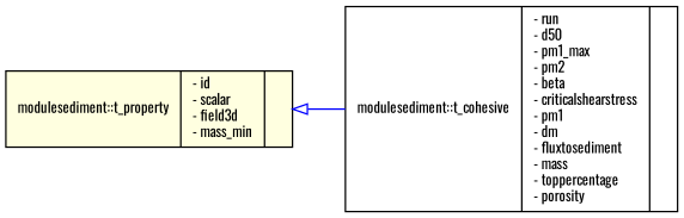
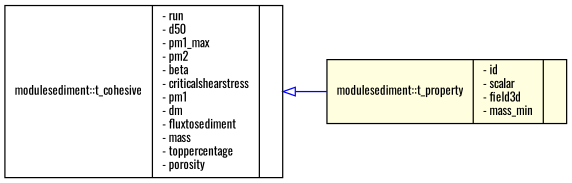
  digraph {
    rankdir=LR
    fontname=Oswald
    node [color=black fontname=Oswald fontsize=10 shape=record style=filled]
    n1 [fillcolor=white fontcolor=black height=0.2 label="{modulesediment::t_cohesive\n|- run\l- d50\l- pm1_max\l- pm2\l- beta\l- criticalshearstress\l- pm1\l- dm\l- fluxtosediment\l- mass\l- toppercentage\l- porosity\l|}" width=0.4]
    n2 [fillcolor=lightyellow height=0.2 label="{modulesediment::t_property\n|- id\l- scalar\l- field3d\l- mass_min\l|}" width=0.4]
-   n2 -> n1 [arrowtail=onormal color=blue dir=back fontname=Oswald fontsize=10 labelfontname=Helvetica labelfontsize=10 style=solid]
+   n1 -> n2 [arrowtail=onormal color=blue dir=back fontname=Oswald fontsize=10 labelfontname=Helvetica labelfontsize=10 style=solid]
  }
